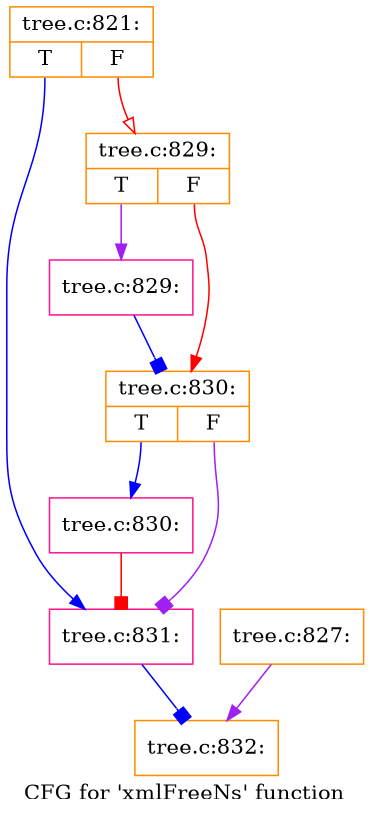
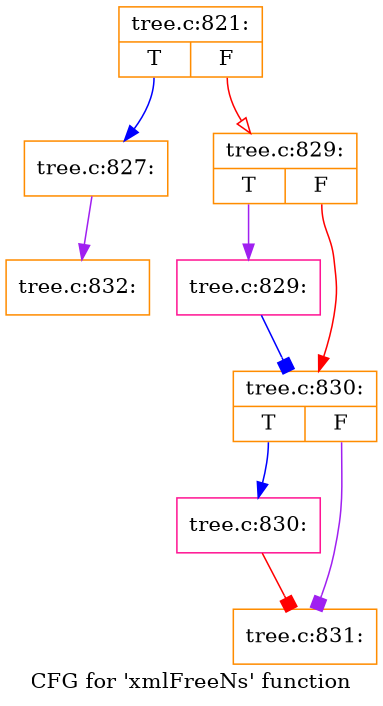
  digraph {
    label="CFG for 'xmlFreeNs' function"
    node [color=darkorange shape=record]
    edge [arrowhead=normal color=blue]
    n1 [label="{tree.c:821:|{<s0>T|<s1>F}}"]
    n2 [label="{tree.c:827:}"]
    n3 [label="{tree.c:829:|{<s0>T|<s1>F}}"]
    n4 [label="{tree.c:832:}"]
    n5 [color=deeppink label="{tree.c:829:}"]
    n6 [label="{tree.c:830:|{<s0>T|<s1>F}}"]
    n7 [color=deeppink label="{tree.c:830:}"]
-   n8 [color=deeppink label="{tree.c:831:}"]
-   n1 -> n8 [tailport=s0]
+   n8 [label="{tree.c:831:}"]
+   n1 -> n2 [tailport=s0]
    n1 -> n3 [arrowhead=onormal color=red tailport=s1]
    n2 -> n4 [color=purple]
    n3 -> n5 [color=purple tailport=s0]
    n3 -> n6 [color=red tailport=s1]
    n5 -> n6 [arrowhead=box]
    n6 -> n7 [tailport=s0]
    n6 -> n8 [arrowhead=box color=purple tailport=s1]
    n7 -> n8 [arrowhead=box color=red]
-   n8 -> n4 [arrowhead=box]
  }
